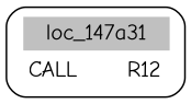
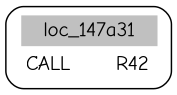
  digraph {
    fontname="Comic Neue"
-   n1 [fontname="Comic Neue" label=<<table border="0" cellborder="0" cellpadding="3"><tr><td align="center" colspan="2" bgcolor="grey">loc_147a31</td></tr><tr><td align="left">CALL       R12</td></tr></table>> shape=Mrecord]
+   n1 [fontname="Comic Neue" label=<<table border="0" cellborder="0" cellpadding="3"><tr><td align="center" colspan="2" bgcolor="grey">loc_147a31</td></tr><tr><td align="left">CALL       R42</td></tr></table>> shape=Mrecord]
  }
